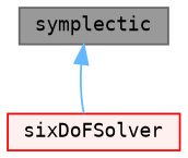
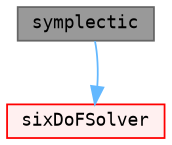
  digraph {
    fontname="DejaVu Sans Mono"
    node [fontname="DejaVu Sans Mono" fontsize=10 shape=box style=filled]
    n1 [color=gray40 fillcolor=grey60 fontcolor=black height=0.2 label=symplectic width=0.4]
    n2 [color=red fillcolor="#FFF0F0" height=0.2 label=sixDoFSolver width=0.4]
-   n1 -> n2 [color=steelblue1 dir=back fontname="DejaVu Sans Mono" fontsize=10 labelfontname=Helvetica labelfontsize=10 style=solid]
+   n2 -> n1 [color=steelblue1 dir=back fontname="DejaVu Sans Mono" fontsize=10 labelfontname=Helvetica labelfontsize=10 style=solid]
  }
